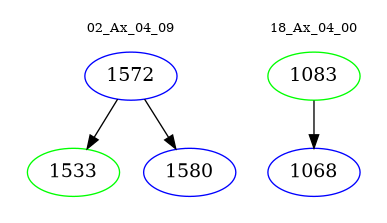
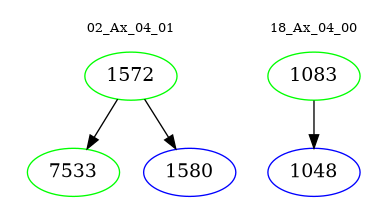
  digraph {
    node [color=blue]
    edge [color=black]
-   n1 [label=1572]
-   n2 [color=green label=1533]
+   n1 [color=green label=1572]
+   n2 [color=green label=7533]
    n3 [label=1580]
    n4 [color=green label=1083]
-   n5 [label=1068]
+   n5 [label=1048]
    subgraph cluster_1 {
      color=white
      fontsize=10
-     label="02_Ax_04_09"
+     label="02_Ax_04_01"
      n1
      n2
      n3
    }
    subgraph cluster_2 {
      color=white
      fontsize=10
      label="18_Ax_04_00"
      n4
      n5
    }
    n1 -> n2
    n1 -> n3
    n4 -> n5
  }
